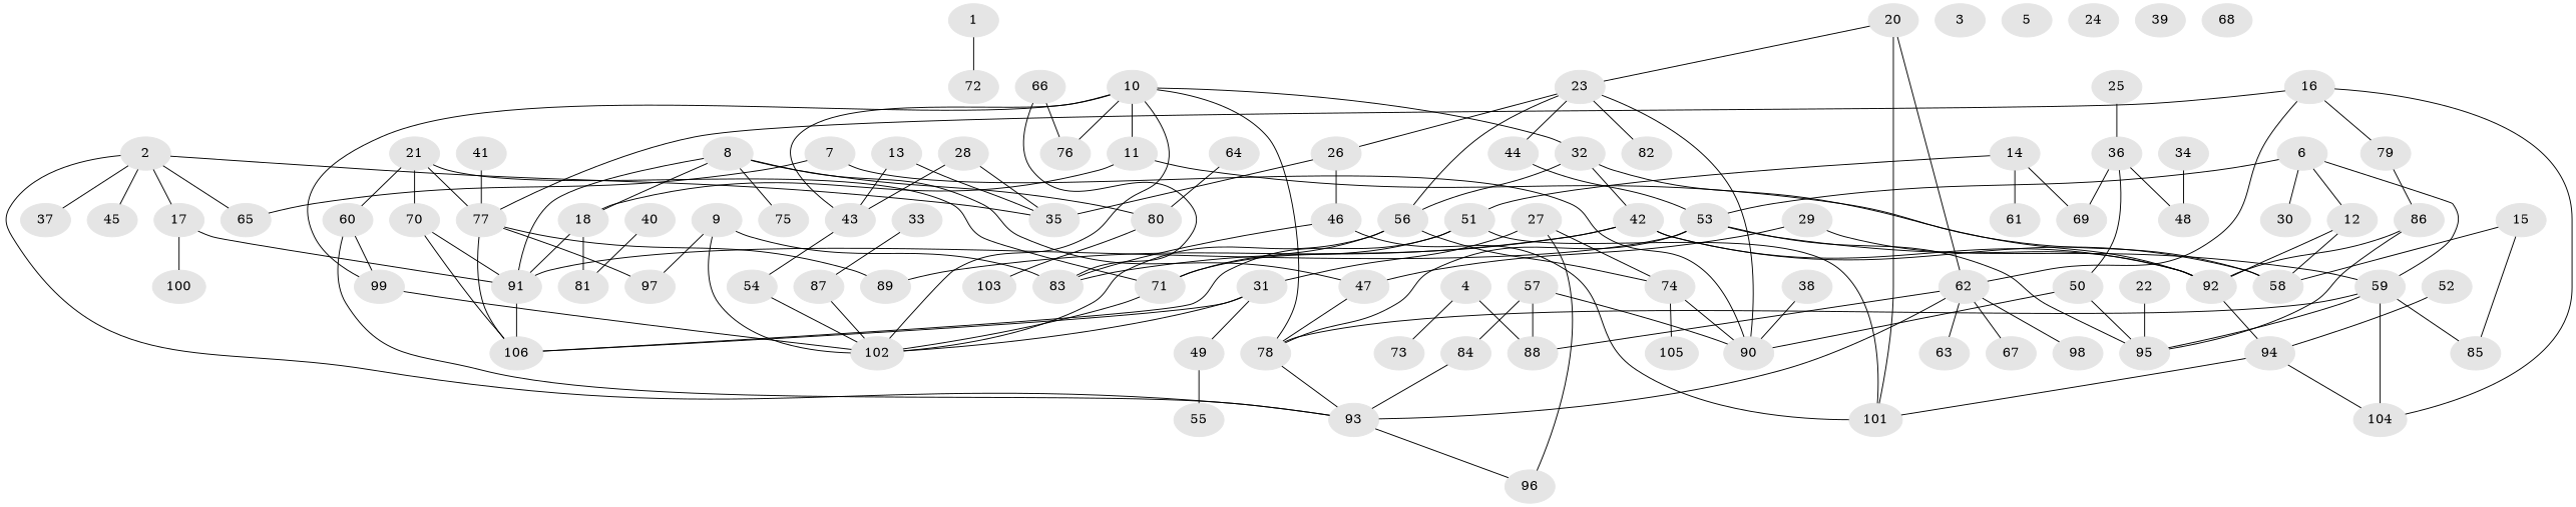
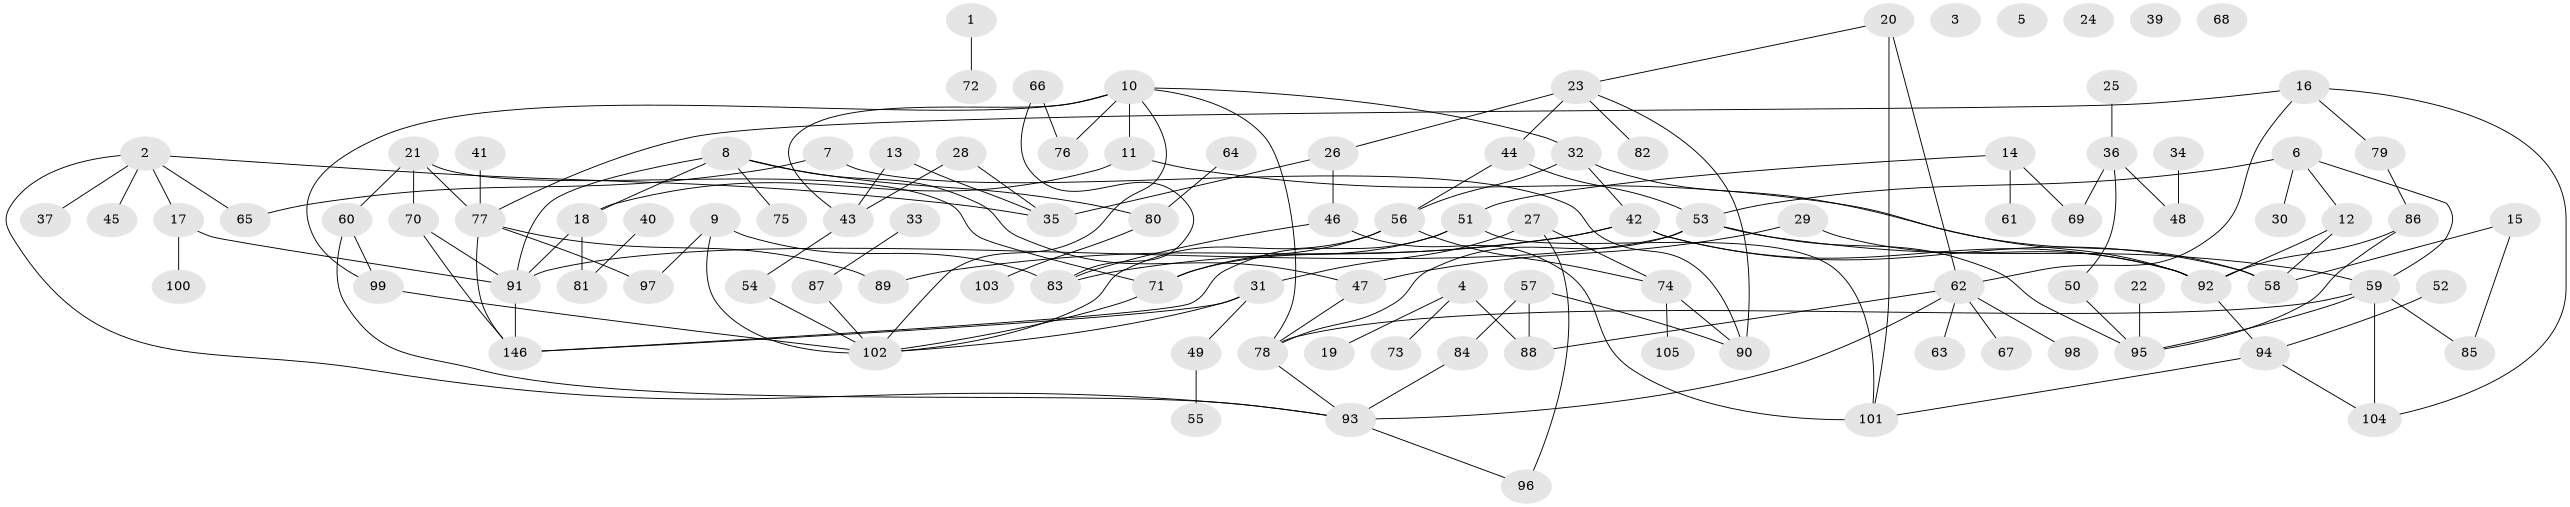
  graph {
    node [color=gray90 style=filled]
    1
    72
    2
    17
    35
    37
    45
    65
    93
    91
    100
    96
    3
    4
+   19
    73
    88
    5
    6
    12
    30
    53
    59
    58
    92
    78
    95
    85
    104
    7
    90
    8
    18
    47
    75
    80
    81
    103
-   106
+   106 [label=146]
    9
    83
    97
    102
    10
    11
    32
    43
    76
    99
    42
    56
    54
    94
    13
    14
    51
    61
    69
    101
    71
    15
    16
    62
    77
    79
    63
    67
    98
    89
    86
    20
    23
    26
    44
    82
    21
    60
    70
    22
    46
    24
    25
    36
    48
    50
    27
    31
    74
    49
    105
    28
    29
    55
    33
    87
    34
-   38
    39
    40
    41
    52
    57
    84
    64
    66
    68
    1 -- 72
    2 -- 17
    2 -- 35
    2 -- 37
    2 -- 45
    2 -- 65
    2 -- 93
    17 -- 91
    17 -- 100
    93 -- 96
    91 -- 106
+   4 -- 19
    4 -- 73
    4 -- 88
    6 -- 12
    6 -- 30
    6 -- 53
    6 -- 59
    12 -- 58
    12 -- 92
    53 -- 91
    53 -- 59
    53 -- 78
    53 -- 95
    59 -- 78
    59 -- 95
    59 -- 85
    59 -- 104
    92 -- 94
    78 -- 93
    7 -- 65
    7 -- 90
    8 -- 91
    8 -- 18
    8 -- 47
    8 -- 75
    8 -- 80
    18 -- 91
    18 -- 81
    47 -- 78
    80 -- 103
    9 -- 83
    9 -- 97
    9 -- 102
    10 -- 78
    10 -- 102
    10 -- 11
    10 -- 32
    10 -- 43
    10 -- 76
    10 -- 99
    11 -- 58
    11 -- 18
    32 -- 92
    32 -- 42
    32 -- 56
    43 -- 54
    99 -- 102
    42 -- 58
    42 -- 92
    42 -- 83
    42 -- 89
    56 -- 102
    56 -- 71
    56 -- 74
    54 -- 102
    94 -- 104
    94 -- 101
    13 -- 35
    13 -- 43
    14 -- 51
    14 -- 61
    14 -- 69
    51 -- 106
    51 -- 101
    51 -- 71
    71 -- 102
    15 -- 58
    15 -- 85
    16 -- 104
    16 -- 62
    16 -- 77
    16 -- 79
    62 -- 93
    62 -- 88
    62 -- 63
    62 -- 67
    62 -- 98
    77 -- 106
    77 -- 97
    77 -- 89
    79 -- 86
    86 -- 92
    86 -- 95
    20 -- 101
    20 -- 62
    20 -- 23
    23 -- 90
    23 -- 26
    23 -- 44
    23 -- 82
    26 -- 35
    26 -- 46
    44 -- 53
-   23 -- 56
+   44 -- 56
    21 -- 71
    21 -- 77
    21 -- 60
    21 -- 70
    60 -- 93
    60 -- 99
    70 -- 91
    70 -- 106
    22 -- 95
    46 -- 83
    46 -- 101
    25 -- 36
    36 -- 69
    36 -- 48
    36 -- 50
    50 -- 95
-   50 -- 90
    27 -- 96
    27 -- 31
    27 -- 74
    31 -- 106
    31 -- 102
    31 -- 49
    74 -- 90
    74 -- 105
    49 -- 55
    28 -- 35
    28 -- 43
    29 -- 92
    29 -- 47
    33 -- 87
    87 -- 102
    34 -- 48
-   38 -- 90
    40 -- 81
    41 -- 77
    52 -- 94
    57 -- 88
    57 -- 90
    57 -- 84
    84 -- 93
    64 -- 80
    66 -- 83
    66 -- 76
  }
